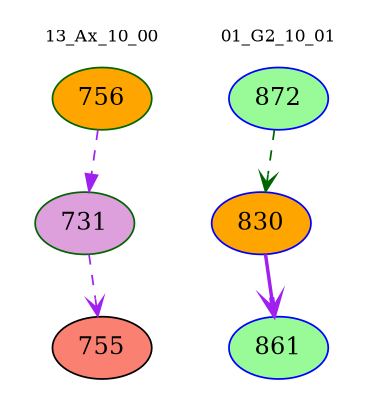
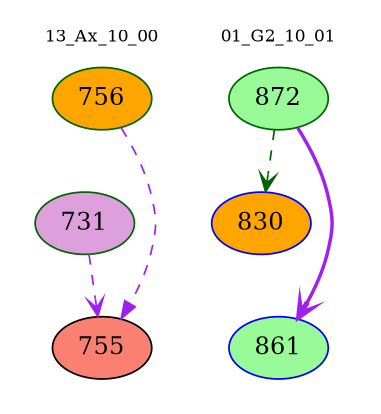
  digraph {
    node [color=blue fillcolor=orange style=filled]
    edge [arrowhead=vee color=purple style=dashed]
    n1 [color=darkgreen label=756]
    n2 [color=darkgreen fillcolor=plum label=731]
    n3 [color=black fillcolor=salmon label=755]
-   n4 [fillcolor=palegreen label=872]
+   n4 [color=darkgreen fillcolor=palegreen label=872]
    n5 [label=830]
    n6 [fillcolor=palegreen label=861]
    subgraph cluster_1 {
      color=white
      fontsize=10
      label="13_Ax_10_00"
      n1
      n2
      n3
    }
    subgraph cluster_2 {
      color=white
      fontsize=10
      label="01_G2_10_01"
      n4
      n5
      n6
    }
-   n1 -> n2 [arrowhead=normal]
+   n1 -> n3 [arrowhead=normal]
    n2 -> n3
    n4 -> n5 [color=darkgreen]
-   n5 -> n6 [style=bold]
+   n4 -> n6 [style=bold]
  }
